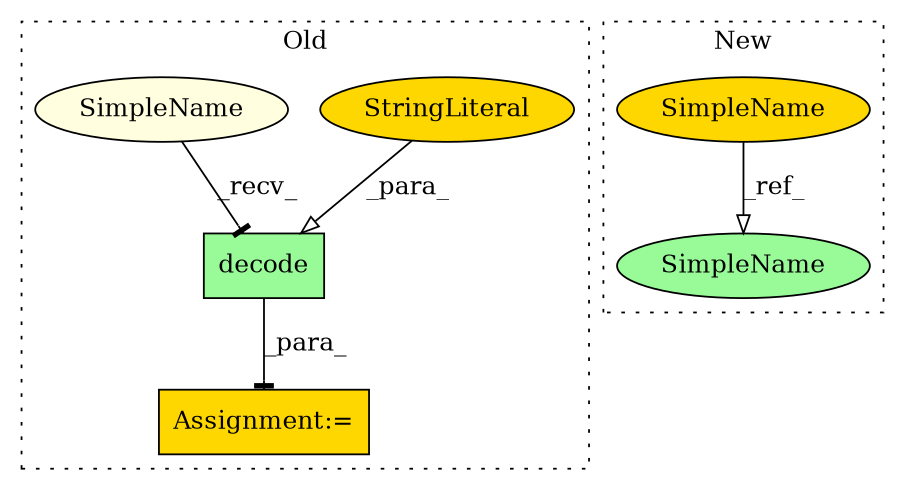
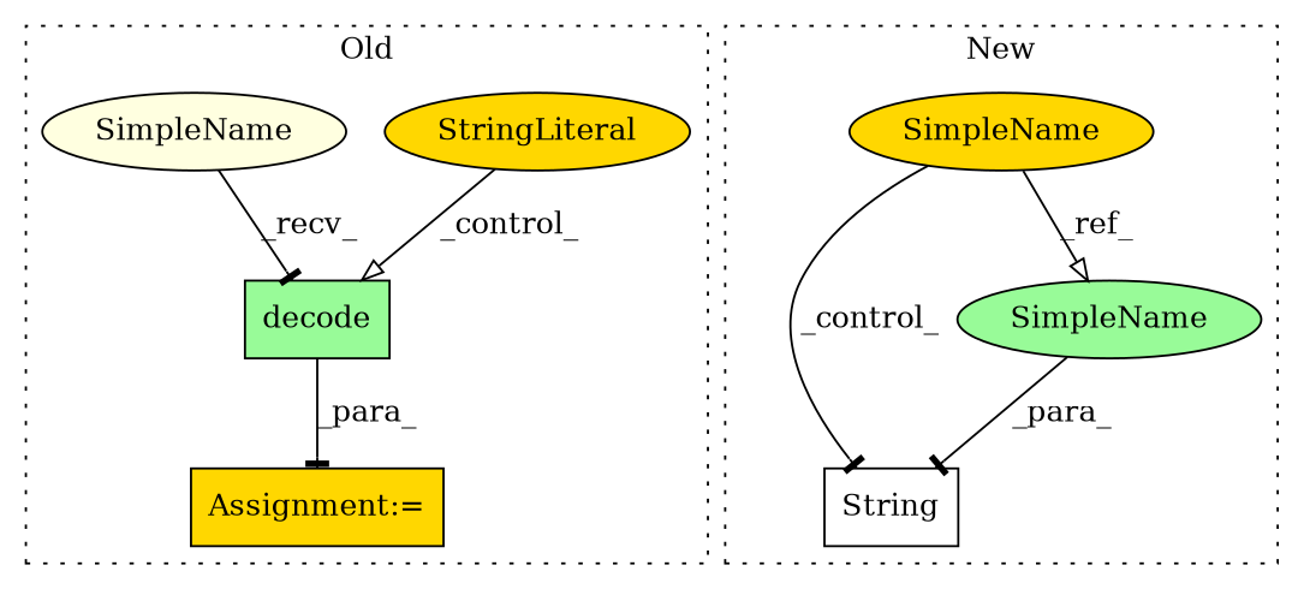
  digraph {
    node [a=42 fillcolor=gold l=6 shape=ellipse style=filled]
    edge [arrowhead=tee]
    n1 [a=32 fillcolor=palegreen l="7,1" label=decode s="7369,7382" shape=box]
    n2 [a=45 label=StringLiteral s=7376]
    n3 [a=7 l=1 label="Assignment:=" s=7361 shape=box]
    n4 [fillcolor=lightyellow label=SimpleName s=7362]
+   n5 [a=32 fillcolor=white l="7,1" label=String s="7074,7087" shape=box]
    n6 [label=SimpleName s=5129]
    n7 [fillcolor=palegreen label=SimpleName s=7081]
    subgraph cluster_1 {
      label=Old
      style=dotted
      n1
      n2
      n3
      n4
    }
    subgraph cluster_2 {
      label=New
      style=dotted
+     n5
      n6
      n7
    }
    n1 -> n3 [label=_para_]
-   n2 -> n1 [arrowhead=onormal label=_para_]
+   n2 -> n1 [arrowhead=onormal label=_control_]
    n4 -> n1 [label=_recv_]
+   n6 -> n5 [label=_control_]
    n6 -> n7 [arrowhead=onormal label=_ref_]
+   n7 -> n5 [label=_para_]
  }
